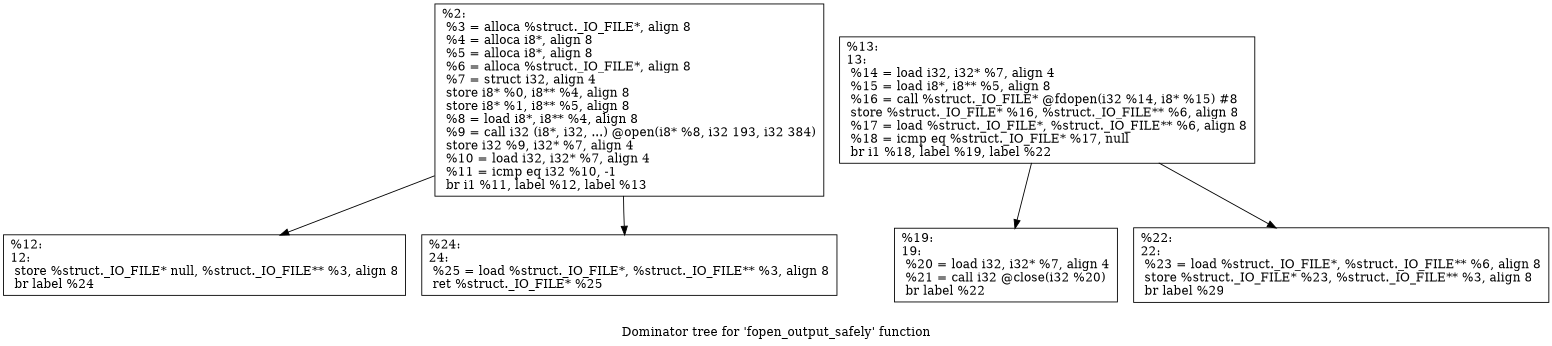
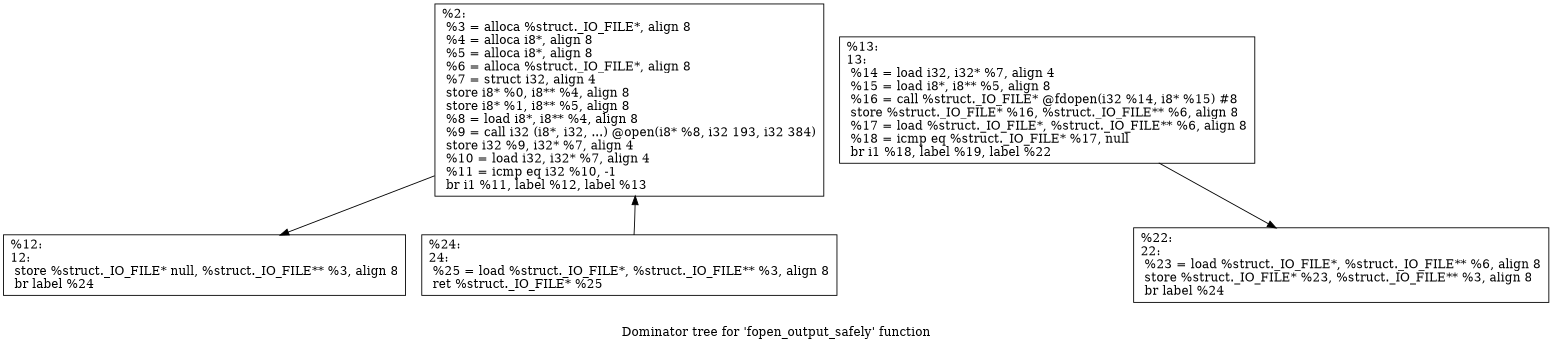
  digraph {
    label="Dominator tree for 'fopen_output_safely' function"
    node [shape=record]
    n1 [label="{%2:\l  %3 = alloca %struct._IO_FILE*, align 8\l  %4 = alloca i8*, align 8\l  %5 = alloca i8*, align 8\l  %6 = alloca %struct._IO_FILE*, align 8\l  %7 = struct i32, align 4\l  store i8* %0, i8** %4, align 8\l  store i8* %1, i8** %5, align 8\l  %8 = load i8*, i8** %4, align 8\l  %9 = call i32 (i8*, i32, ...) @open(i8* %8, i32 193, i32 384)\l  store i32 %9, i32* %7, align 4\l  %10 = load i32, i32* %7, align 4\l  %11 = icmp eq i32 %10, -1\l  br i1 %11, label %12, label %13\l}"]
    n2 [label="{%12:\l12:                                               \l  store %struct._IO_FILE* null, %struct._IO_FILE** %3, align 8\l  br label %24\l}"]
    n3 [label="{%24:\l24:                                               \l  %25 = load %struct._IO_FILE*, %struct._IO_FILE** %3, align 8\l  ret %struct._IO_FILE* %25\l}"]
    n4 [label="{%13:\l13:                                               \l  %14 = load i32, i32* %7, align 4\l  %15 = load i8*, i8** %5, align 8\l  %16 = call %struct._IO_FILE* @fdopen(i32 %14, i8* %15) #8\l  store %struct._IO_FILE* %16, %struct._IO_FILE** %6, align 8\l  %17 = load %struct._IO_FILE*, %struct._IO_FILE** %6, align 8\l  %18 = icmp eq %struct._IO_FILE* %17, null\l  br i1 %18, label %19, label %22\l}"]
-   n5 [label="{%19:\l19:                                               \l  %20 = load i32, i32* %7, align 4\l  %21 = call i32 @close(i32 %20)\l  br label %22\l}"]
-   n6 [label="{%22:\l22:                                               \l  %23 = load %struct._IO_FILE*, %struct._IO_FILE** %6, align 8\l  store %struct._IO_FILE* %23, %struct._IO_FILE** %3, align 8\l  br label %29\l}"]
+   n6 [label="{%22:\l22:                                               \l  %23 = load %struct._IO_FILE*, %struct._IO_FILE** %6, align 8\l  store %struct._IO_FILE* %23, %struct._IO_FILE** %3, align 8\l  br label %24\l}"]
    n1 -> n2
-   n1 -> n3
-   n4 -> n5
+   n3 -> n1
    n4 -> n6
  }
